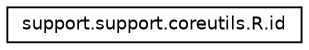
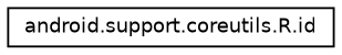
  digraph {
    rankdir=LR
-   n1 [color=black fillcolor=white fontname=Helvetica fontsize=10 height=0.2 label="support.support.coreutils.R.id" shape=box style=filled width=0.4]
+   n1 [color=black fillcolor=white fontname=Helvetica fontsize=10 height=0.2 label="android.support.coreutils.R.id" shape=box style=filled width=0.4]
  }
